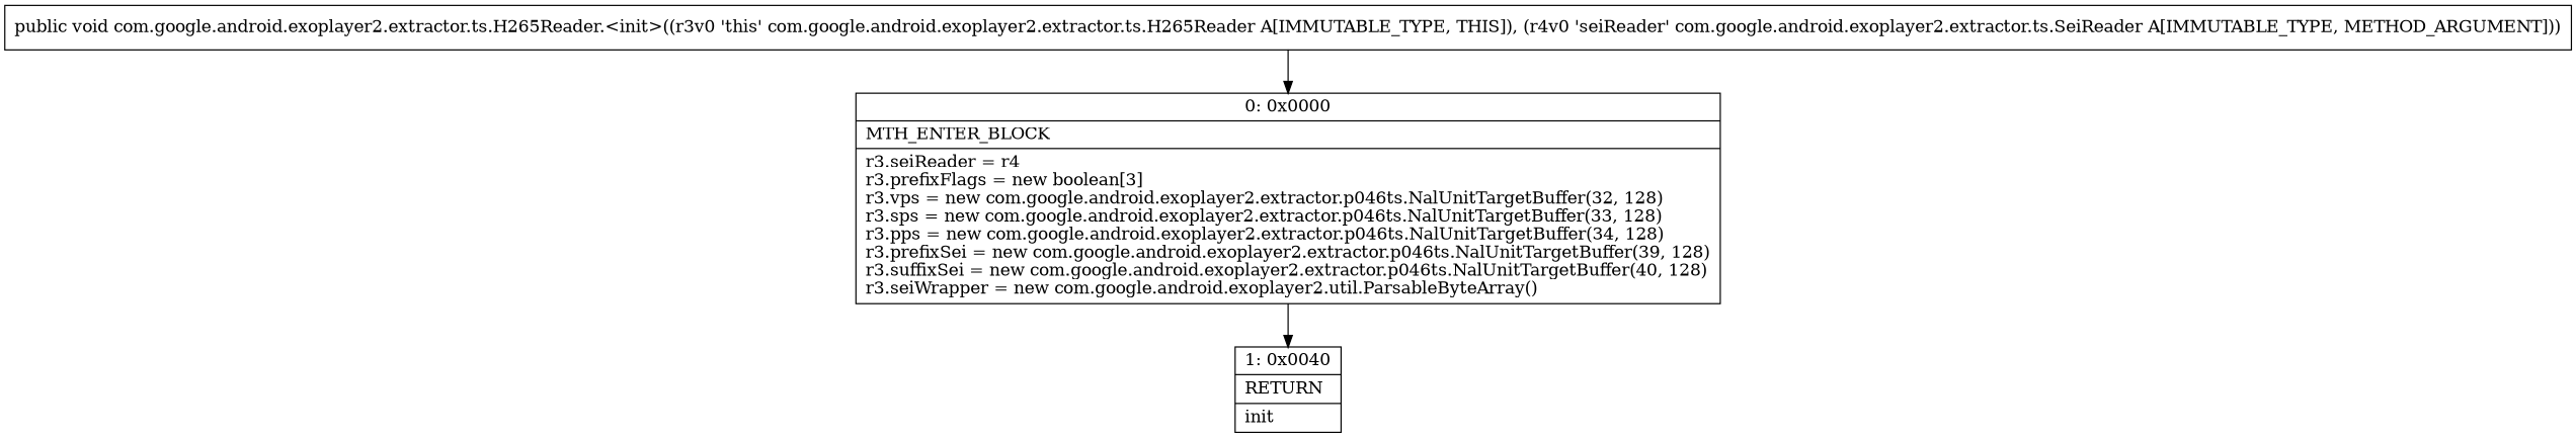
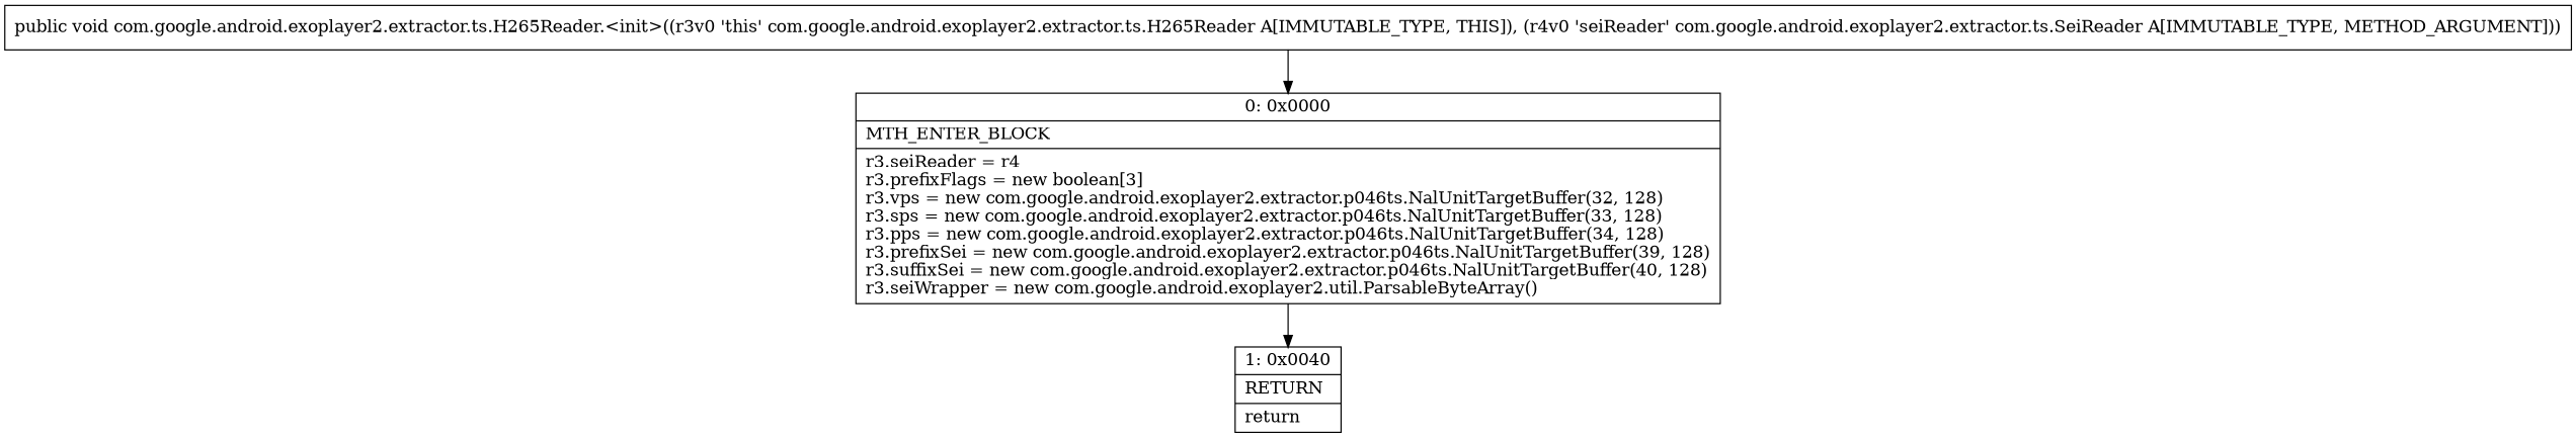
  digraph {
    node [shape=record]
    n1 [label="{0\:\ 0x0000|MTH_ENTER_BLOCK\l|r3.seiReader = r4\lr3.prefixFlags = new boolean[3]\lr3.vps = new com.google.android.exoplayer2.extractor.p046ts.NalUnitTargetBuffer(32, 128)\lr3.sps = new com.google.android.exoplayer2.extractor.p046ts.NalUnitTargetBuffer(33, 128)\lr3.pps = new com.google.android.exoplayer2.extractor.p046ts.NalUnitTargetBuffer(34, 128)\lr3.prefixSei = new com.google.android.exoplayer2.extractor.p046ts.NalUnitTargetBuffer(39, 128)\lr3.suffixSei = new com.google.android.exoplayer2.extractor.p046ts.NalUnitTargetBuffer(40, 128)\lr3.seiWrapper = new com.google.android.exoplayer2.util.ParsableByteArray()\l}"]
-   n2 [label="{1\:\ 0x0040|RETURN\l|init\l}"]
+   n2 [label="{1\:\ 0x0040|RETURN\l|return\l}"]
    n3 [label="{public void com.google.android.exoplayer2.extractor.ts.H265Reader.\<init\>((r3v0 'this' com.google.android.exoplayer2.extractor.ts.H265Reader A[IMMUTABLE_TYPE, THIS]), (r4v0 'seiReader' com.google.android.exoplayer2.extractor.ts.SeiReader A[IMMUTABLE_TYPE, METHOD_ARGUMENT])) }"]
    n1 -> n2
    n3 -> n1
  }
